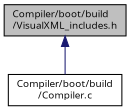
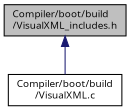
  digraph {
    fontname="Open Sans"
    node [color=black fontname="Open Sans" fontsize=10 shape=record style=filled]
    n1 [fillcolor=grey75 fontcolor=black height=0.2 label="Compiler/boot/build\l/VisualXML_includes.h" width=0.4]
-   n2 [fillcolor=white height=0.2 label="Compiler/boot/build\l/Compiler.c" width=0.4]
+   n2 [fillcolor=white height=0.2 label="Compiler/boot/build\l/VisualXML.c" width=0.4]
    n1 -> n2 [color=midnightblue dir=back fontname="Open Sans" fontsize=10 labelfontname=Helvetica labelfontsize=10 style=solid]
  }
